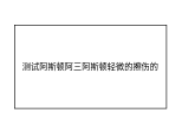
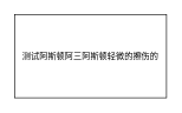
  <mxCell id="0" />
  <mxCell id="1" parent="0" />
- <mxCell id="2" value="&lt;font face=&quot;宋体&quot;&gt;测试阿斯顿阿三阿斯顿轻微的擦伤的&lt;/font&gt;" style="rounded=0;whiteSpace=wrap;html=1;sketch=0;" vertex="1" parent="1"><mxGeometry x="20" y="35" width="214" height="118" as="geometry" /></mxCell>
+ <mxCell id="2" value="&lt;font face=&quot;宋体&quot;&gt;测试阿斯顿阿三阿斯顿轻微的擦伤的&lt;/font&gt;" style="rounded=0;whiteSpace=wrap;html=1;sketch=0;" vertex="1" parent="1"><mxGeometry x="20" y="20" width="214" height="118" as="geometry" /></mxCell>
